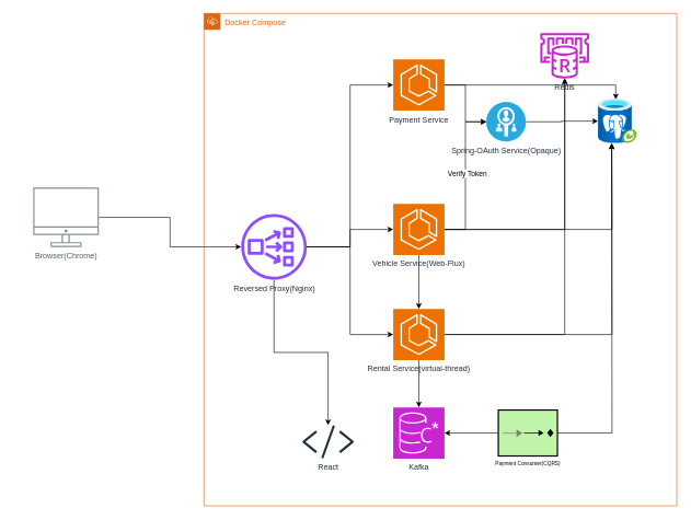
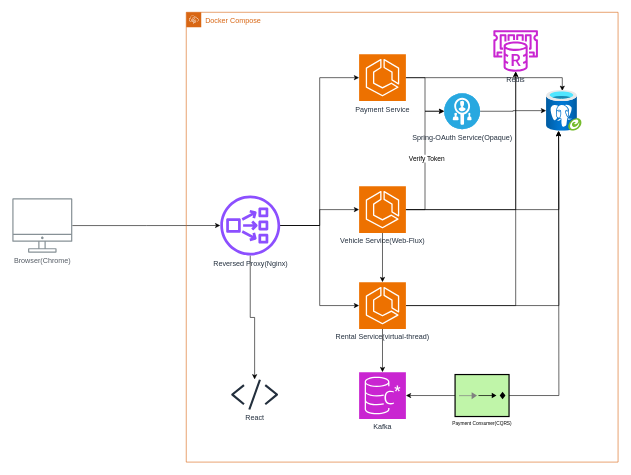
  <mxCell id="0" />
  <mxCell id="1" parent="0" />
  <mxCell id="2" value="" style="edgeStyle=orthogonalEdgeStyle;rounded=0;orthogonalLoop=1;jettySize=auto;html=1;" parent="1" source="3" target="6" edge="1"><mxGeometry relative="1" as="geometry" /></mxCell>
- <mxCell id="3" value="Browser(Chrome)" style="outlineConnect=0;gradientColor=none;fontColor=#545B64;strokeColor=none;fillColor=#879196;dashed=0;verticalLabelPosition=bottom;verticalAlign=top;align=center;html=1;fontSize=12;fontStyle=0;aspect=fixed;shape=mxgraph.aws4.illustration_desktop;pointerEvents=1;labelBackgroundColor=#ffffff;" parent="1" vertex="1"><mxGeometry x="50" y="285" width="100" height="91" as="geometry" /></mxCell>
+ <mxCell id="3" value="Browser(Chrome)" style="outlineConnect=0;gradientColor=none;fontColor=#545B64;strokeColor=none;fillColor=#879196;dashed=0;verticalLabelPosition=bottom;verticalAlign=top;align=center;html=1;fontSize=12;fontStyle=0;aspect=fixed;shape=mxgraph.aws4.illustration_desktop;pointerEvents=1;labelBackgroundColor=#ffffff;" parent="1" vertex="1"><mxGeometry x="20" y="330" width="100" height="91" as="geometry" /></mxCell>
  <mxCell id="4" value="Docker Compose" style="points=[[0,0],[0.25,0],[0.5,0],[0.75,0],[1,0],[1,0.25],[1,0.5],[1,0.75],[1,1],[0.75,1],[0.5,1],[0.25,1],[0,1],[0,0.75],[0,0.5],[0,0.25]];outlineConnect=0;gradientColor=none;html=1;whiteSpace=wrap;fontSize=12;fontStyle=0;container=1;pointerEvents=0;collapsible=0;recursiveResize=0;shape=mxgraph.aws4.group;grIcon=mxgraph.aws4.group_elastic_beanstalk;strokeColor=#D86613;fillColor=none;verticalAlign=top;align=left;spacingLeft=30;fontColor=#D86613;dashed=0;" parent="1" vertex="1"><mxGeometry x="310" y="20" width="720" height="750" as="geometry" /></mxCell>
  <mxCell id="5" style="edgeStyle=orthogonalEdgeStyle;rounded=0;orthogonalLoop=1;jettySize=auto;html=1;" parent="4" source="6" target="31" edge="1"><mxGeometry relative="1" as="geometry" /></mxCell>
  <mxCell id="6" value="Reversed Proxy(Nginx)" style="sketch=0;outlineConnect=0;fontColor=#232F3E;gradientColor=none;fillColor=#8C4FFF;strokeColor=none;dashed=0;verticalLabelPosition=bottom;verticalAlign=top;align=center;html=1;fontSize=12;fontStyle=0;aspect=fixed;pointerEvents=1;shape=mxgraph.aws4.network_load_balancer;" parent="4" vertex="1"><mxGeometry x="56.71" y="305.5" width="100" height="100" as="geometry" /></mxCell>
  <mxCell id="7" style="edgeStyle=orthogonalEdgeStyle;rounded=0;orthogonalLoop=1;jettySize=auto;html=1;entryX=0.45;entryY=0.015;entryDx=0;entryDy=0;entryPerimeter=0;" parent="4" source="8" target="30" edge="1"><mxGeometry relative="1" as="geometry"><mxPoint x="588.21" y="164" as="targetPoint" /></mxGeometry></mxCell>
  <mxCell id="8" value="Payment Service" style="sketch=0;points=[[0,0,0],[0.25,0,0],[0.5,0,0],[0.75,0,0],[1,0,0],[0,1,0],[0.25,1,0],[0.5,1,0],[0.75,1,0],[1,1,0],[0,0.25,0],[0,0.5,0],[0,0.75,0],[1,0.25,0],[1,0.5,0],[1,0.75,0]];outlineConnect=0;fontColor=#232F3E;fillColor=#ED7100;strokeColor=#ffffff;dashed=0;verticalLabelPosition=bottom;verticalAlign=top;align=center;html=1;fontSize=12;fontStyle=0;aspect=fixed;shape=mxgraph.aws4.resourceIcon;resIcon=mxgraph.aws4.ecs;" parent="4" vertex="1"><mxGeometry x="288.21" y="70" width="78" height="78" as="geometry" /></mxCell>
  <mxCell id="9" style="edgeStyle=orthogonalEdgeStyle;rounded=0;orthogonalLoop=1;jettySize=auto;html=1;" parent="4" source="11" edge="1"><mxGeometry relative="1" as="geometry"><mxPoint x="620.8" y="198" as="targetPoint" /></mxGeometry></mxCell>
  <mxCell id="10" style="edgeStyle=orthogonalEdgeStyle;rounded=0;orthogonalLoop=1;jettySize=auto;html=1;" parent="4" source="11" target="23" edge="1"><mxGeometry relative="1" as="geometry"><mxPoint x="460" y="90" as="targetPoint" /></mxGeometry></mxCell>
  <mxCell id="11" value="Vehicle Service(Web-Flux)" style="sketch=0;points=[[0,0,0],[0.25,0,0],[0.5,0,0],[0.75,0,0],[1,0,0],[0,1,0],[0.25,1,0],[0.5,1,0],[0.75,1,0],[1,1,0],[0,0.25,0],[0,0.5,0],[0,0.75,0],[1,0.25,0],[1,0.5,0],[1,0.75,0]];outlineConnect=0;fontColor=#232F3E;fillColor=#ED7100;strokeColor=#ffffff;dashed=0;verticalLabelPosition=bottom;verticalAlign=top;align=center;html=1;fontSize=12;fontStyle=0;aspect=fixed;shape=mxgraph.aws4.resourceIcon;resIcon=mxgraph.aws4.ecs;" parent="4" vertex="1"><mxGeometry x="288.21" y="290" width="78" height="78" as="geometry" /></mxCell>
  <mxCell id="12" style="edgeStyle=orthogonalEdgeStyle;rounded=0;orthogonalLoop=1;jettySize=auto;html=1;" parent="4" source="14" edge="1"><mxGeometry relative="1" as="geometry"><mxPoint x="620.8" y="198" as="targetPoint" /></mxGeometry></mxCell>
  <mxCell id="13" style="edgeStyle=orthogonalEdgeStyle;rounded=0;orthogonalLoop=1;jettySize=auto;html=1;exitX=1;exitY=0.5;exitDx=0;exitDy=0;exitPerimeter=0;" parent="4" source="14" target="23" edge="1"><mxGeometry relative="1" as="geometry" /></mxCell>
  <mxCell id="14" value="Rental Service(virtual-thread)" style="sketch=0;points=[[0,0,0],[0.25,0,0],[0.5,0,0],[0.75,0,0],[1,0,0],[0,1,0],[0.25,1,0],[0.5,1,0],[0.75,1,0],[1,1,0],[0,0.25,0],[0,0.5,0],[0,0.75,0],[1,0.25,0],[1,0.5,0],[1,0.75,0]];outlineConnect=0;fontColor=#232F3E;fillColor=#ED7100;strokeColor=#ffffff;dashed=0;verticalLabelPosition=bottom;verticalAlign=top;align=center;html=1;fontSize=12;fontStyle=0;aspect=fixed;shape=mxgraph.aws4.resourceIcon;resIcon=mxgraph.aws4.ecs;" parent="4" vertex="1"><mxGeometry x="288.21" y="450" width="78" height="78" as="geometry" /></mxCell>
  <mxCell id="15" style="edgeStyle=orthogonalEdgeStyle;rounded=0;orthogonalLoop=1;jettySize=auto;html=1;entryX=1;entryY=0.5;entryDx=0;entryDy=0;entryPerimeter=0;" parent="4" source="16" edge="1" target="25"><mxGeometry relative="1" as="geometry"><mxPoint x="370" y="639" as="targetPoint" /></mxGeometry></mxCell>
  <mxCell id="16" value="Payment Consumer(CQRS)" style="fillColor=#c0f5a9;dashed=0;outlineConnect=0;strokeWidth=2;html=1;align=center;fontSize=8;verticalLabelPosition=bottom;verticalAlign=top;shape=mxgraph.eip.event_driven_consumer;" parent="4" vertex="1"><mxGeometry x="448.21" y="604" width="90" height="70" as="geometry" /></mxCell>
  <mxCell id="17" style="edgeStyle=orthogonalEdgeStyle;rounded=0;orthogonalLoop=1;jettySize=auto;html=1;entryX=0;entryY=0.5;entryDx=0;entryDy=0;entryPerimeter=0;" parent="4" source="6" target="8" edge="1"><mxGeometry relative="1" as="geometry" /></mxCell>
  <mxCell id="18" style="edgeStyle=orthogonalEdgeStyle;rounded=0;orthogonalLoop=1;jettySize=auto;html=1;entryX=0;entryY=0.5;entryDx=0;entryDy=0;entryPerimeter=0;" parent="4" source="6" target="11" edge="1"><mxGeometry relative="1" as="geometry" /></mxCell>
  <mxCell id="19" style="edgeStyle=orthogonalEdgeStyle;rounded=0;orthogonalLoop=1;jettySize=auto;html=1;entryX=0;entryY=0.5;entryDx=0;entryDy=0;entryPerimeter=0;" parent="4" source="6" target="14" edge="1"><mxGeometry relative="1" as="geometry" /></mxCell>
  <mxCell id="20" style="edgeStyle=orthogonalEdgeStyle;rounded=0;orthogonalLoop=1;jettySize=auto;html=1;entryX=0.5;entryY=0;entryDx=0;entryDy=0;entryPerimeter=0;" parent="4" source="14" target="25" edge="1"><mxGeometry relative="1" as="geometry"><mxPoint x="328.21" y="600" as="targetPoint" /></mxGeometry></mxCell>
  <mxCell id="21" style="edgeStyle=orthogonalEdgeStyle;rounded=0;orthogonalLoop=1;jettySize=auto;html=1;" parent="4" source="16" edge="1"><mxGeometry relative="1" as="geometry"><mxPoint x="620.8" y="198" as="targetPoint" /></mxGeometry></mxCell>
  <mxCell id="22" style="edgeStyle=orthogonalEdgeStyle;rounded=0;orthogonalLoop=1;jettySize=auto;html=1;exitX=0.5;exitY=1;exitDx=0;exitDy=0;exitPerimeter=0;entryX=0.5;entryY=0;entryDx=0;entryDy=0;entryPerimeter=0;" parent="4" source="11" target="14" edge="1"><mxGeometry relative="1" as="geometry" /></mxCell>
  <mxCell id="23" value="Redis" style="sketch=0;outlineConnect=0;fontColor=#232F3E;gradientColor=none;fillColor=#C925D1;strokeColor=none;dashed=0;verticalLabelPosition=bottom;verticalAlign=top;align=center;html=1;fontSize=12;fontStyle=0;aspect=fixed;pointerEvents=1;shape=mxgraph.aws4.elasticache_for_redis;" parent="4" vertex="1"><mxGeometry x="510.21" y="30" width="78" height="69" as="geometry" /></mxCell>
  <mxCell id="24" style="edgeStyle=orthogonalEdgeStyle;rounded=0;orthogonalLoop=1;jettySize=auto;html=1;entryX=0;entryY=0.5;entryDx=0;entryDy=0;entryPerimeter=0;" parent="4" source="8" target="27" edge="1"><mxGeometry relative="1" as="geometry"><mxPoint x="327.21" y="72.5" as="targetPoint" /></mxGeometry></mxCell>
  <mxCell id="25" value="Kafka" style="sketch=0;points=[[0,0,0],[0.25,0,0],[0.5,0,0],[0.75,0,0],[1,0,0],[0,1,0],[0.25,1,0],[0.5,1,0],[0.75,1,0],[1,1,0],[0,0.25,0],[0,0.5,0],[0,0.75,0],[1,0.25,0],[1,0.5,0],[1,0.75,0]];outlineConnect=0;fontColor=#232F3E;fillColor=#C925D1;strokeColor=#ffffff;dashed=0;verticalLabelPosition=bottom;verticalAlign=top;align=center;html=1;fontSize=12;fontStyle=0;aspect=fixed;shape=mxgraph.aws4.resourceIcon;resIcon=mxgraph.aws4.keyspaces;" parent="4" vertex="1"><mxGeometry x="288.21" y="600" width="78" height="78" as="geometry" /></mxCell>
  <mxCell id="26" style="edgeStyle=orthogonalEdgeStyle;rounded=0;orthogonalLoop=1;jettySize=auto;html=1;" parent="4" source="27" target="30" edge="1"><mxGeometry relative="1" as="geometry"><mxPoint x="588.21" y="164" as="targetPoint" /></mxGeometry></mxCell>
  <mxCell id="27" value="&lt;span style=&quot;color: rgb(35, 47, 62);&quot;&gt;Spring-OAuth Service(Opaque)&lt;/span&gt;" style="fillColor=#28A8E0;verticalLabelPosition=bottom;sketch=0;html=1;strokeColor=#ffffff;verticalAlign=top;align=center;points=[[0.145,0.145,0],[0.5,0,0],[0.855,0.145,0],[1,0.5,0],[0.855,0.855,0],[0.5,1,0],[0.145,0.855,0],[0,0.5,0]];pointerEvents=1;shape=mxgraph.cisco_safe.compositeIcon;bgIcon=ellipse;resIcon=mxgraph.cisco_safe.capability.identity_authorization_alt;" parent="4" vertex="1"><mxGeometry x="430" y="135" width="60" height="60" as="geometry" /></mxCell>
  <mxCell id="28" style="edgeStyle=orthogonalEdgeStyle;rounded=0;orthogonalLoop=1;jettySize=auto;html=1;entryX=0;entryY=0.5;entryDx=0;entryDy=0;entryPerimeter=0;" parent="4" source="11" target="27" edge="1"><mxGeometry relative="1" as="geometry" /></mxCell>
  <mxCell id="29" value="Verify Token" style="edgeLabel;html=1;align=center;verticalAlign=middle;resizable=0;points=[];" parent="28" vertex="1" connectable="0"><mxGeometry x="0.026" y="-2" relative="1" as="geometry"><mxPoint as="offset" /></mxGeometry></mxCell>
  <mxCell id="30" value="" style="image;aspect=fixed;html=1;points=[];align=center;fontSize=12;image=img/lib/azure2/databases/Azure_Database_PostgreSQL_Server_Group.svg;" parent="4" vertex="1"><mxGeometry x="600" y="130" width="60" height="68" as="geometry" /></mxCell>
- <mxCell id="31" value="React" style="sketch=0;outlineConnect=0;fontColor=#232F3E;gradientColor=none;fillColor=#232F3D;strokeColor=none;dashed=0;verticalLabelPosition=bottom;verticalAlign=top;align=center;html=1;fontSize=12;fontStyle=0;aspect=fixed;pointerEvents=1;shape=mxgraph.aws4.programming_language;" parent="4" vertex="1"><mxGeometry x="150" y="627" width="78" height="51" as="geometry" /></mxCell>
+ <mxCell id="31" value="React" style="sketch=0;outlineConnect=0;fontColor=#232F3E;gradientColor=none;fillColor=#232F3D;strokeColor=none;dashed=0;verticalLabelPosition=bottom;verticalAlign=top;align=center;html=1;fontSize=12;fontStyle=0;aspect=fixed;pointerEvents=1;shape=mxgraph.aws4.programming_language;" parent="4" vertex="1"><mxGeometry x="75" y="612" width="78" height="51" as="geometry" /></mxCell>
